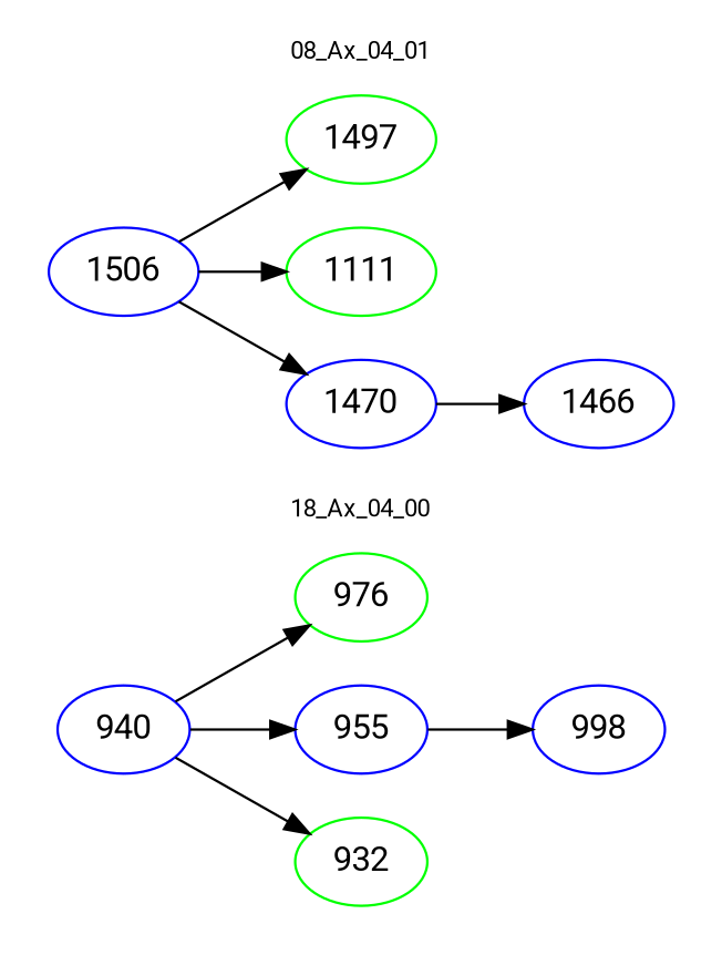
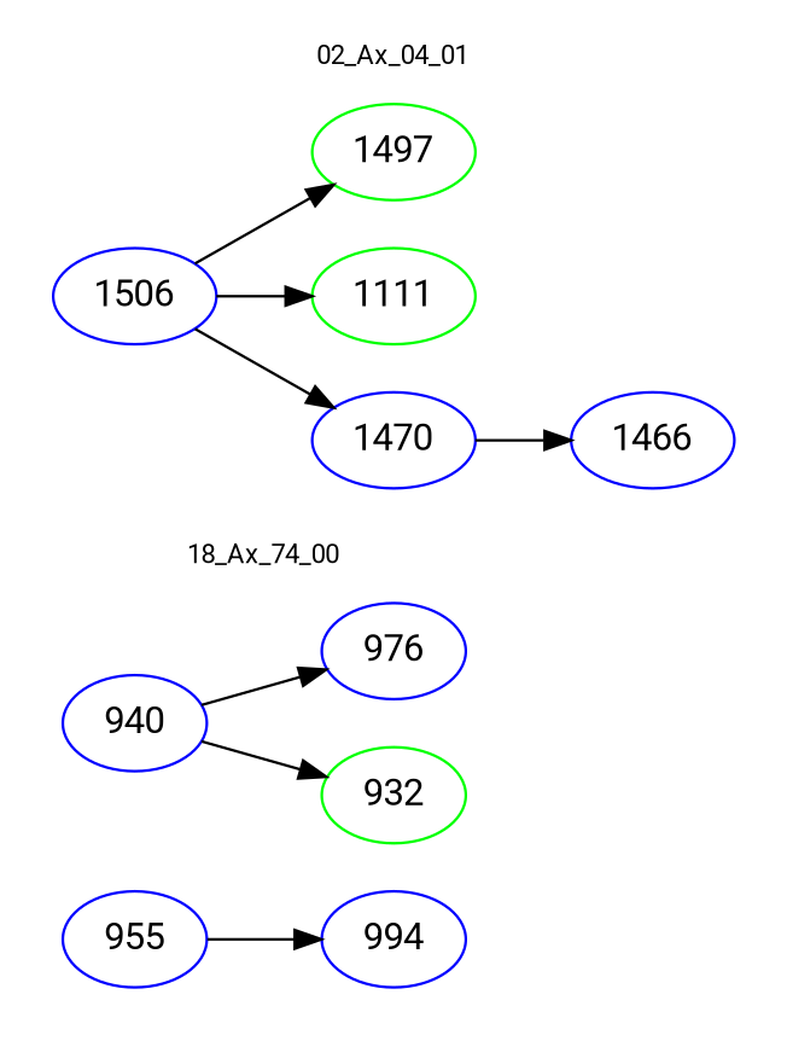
  digraph {
    fontname=Roboto
    rankdir=LR
    node [color=blue fontname=Roboto]
    edge [color=black fontname=Roboto]
    n1 [label=940]
    n2 [color=green label=932]
    n3 [label=955]
-   n4 [color=green label=976]
-   n5 [label=998]
+   n4 [label=976]
+   n5 [label=994]
    n6 [label=1506]
    n7 [label=1470]
    n8 [color=green label=1111]
    n9 [color=green label=1497]
    n10 [label=1466]
    subgraph cluster_1 {
      color=white
      fontsize=10
-     label="18_Ax_04_00"
+     label="18_Ax_74_00"
      n1
      n2
      n3
      n4
      n5
    }
    subgraph cluster_2 {
      color=white
      fontsize=10
-     label="08_Ax_04_01"
+     label="02_Ax_04_01"
      n6
      n7
      n8
      n9
      n10
    }
    n1 -> n2
-   n1 -> n3
    n1 -> n4
    n3 -> n5
    n6 -> n7
    n6 -> n8
    n6 -> n9
    n7 -> n10
  }
